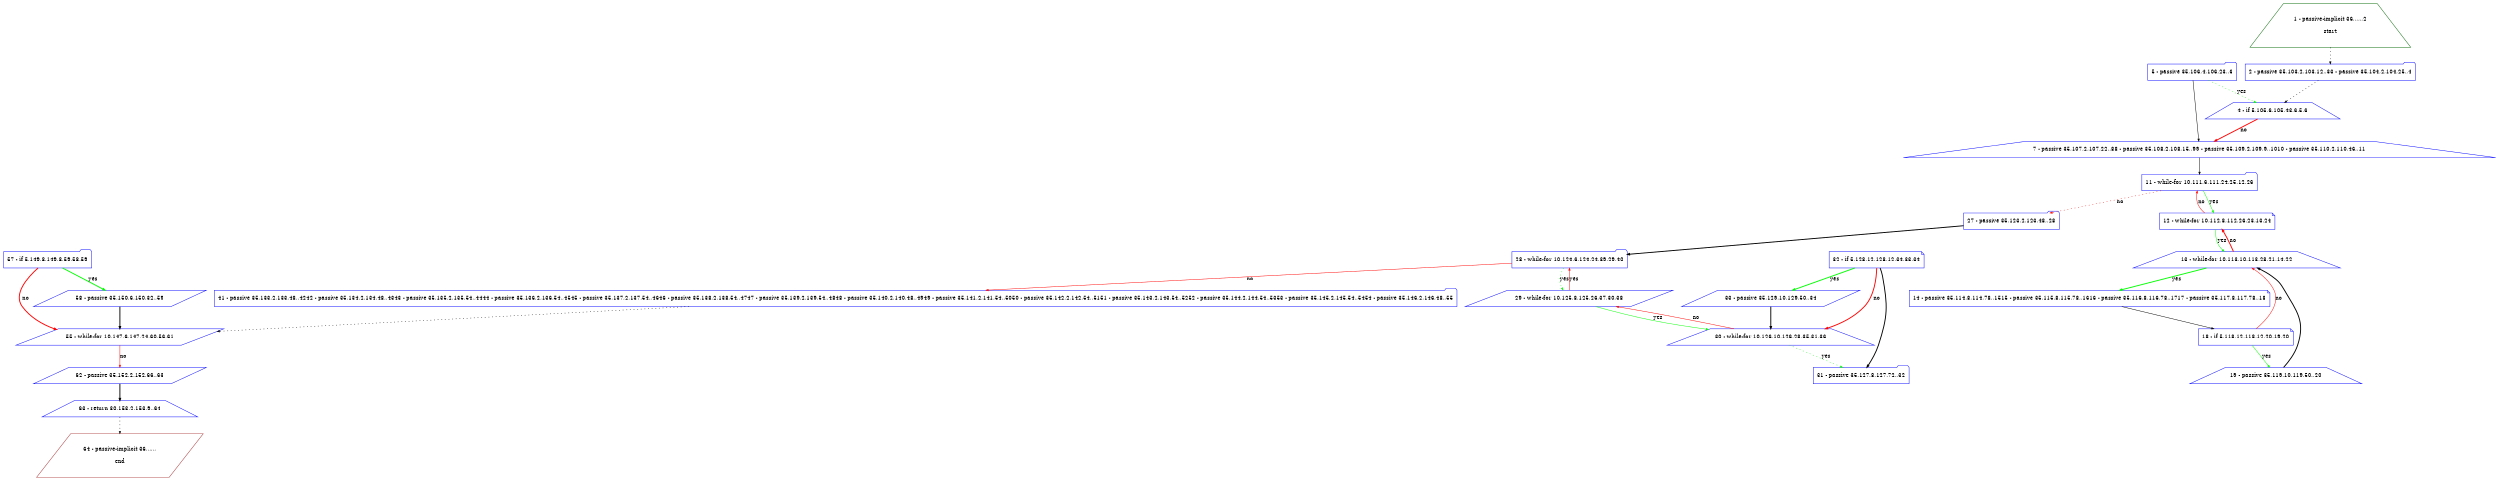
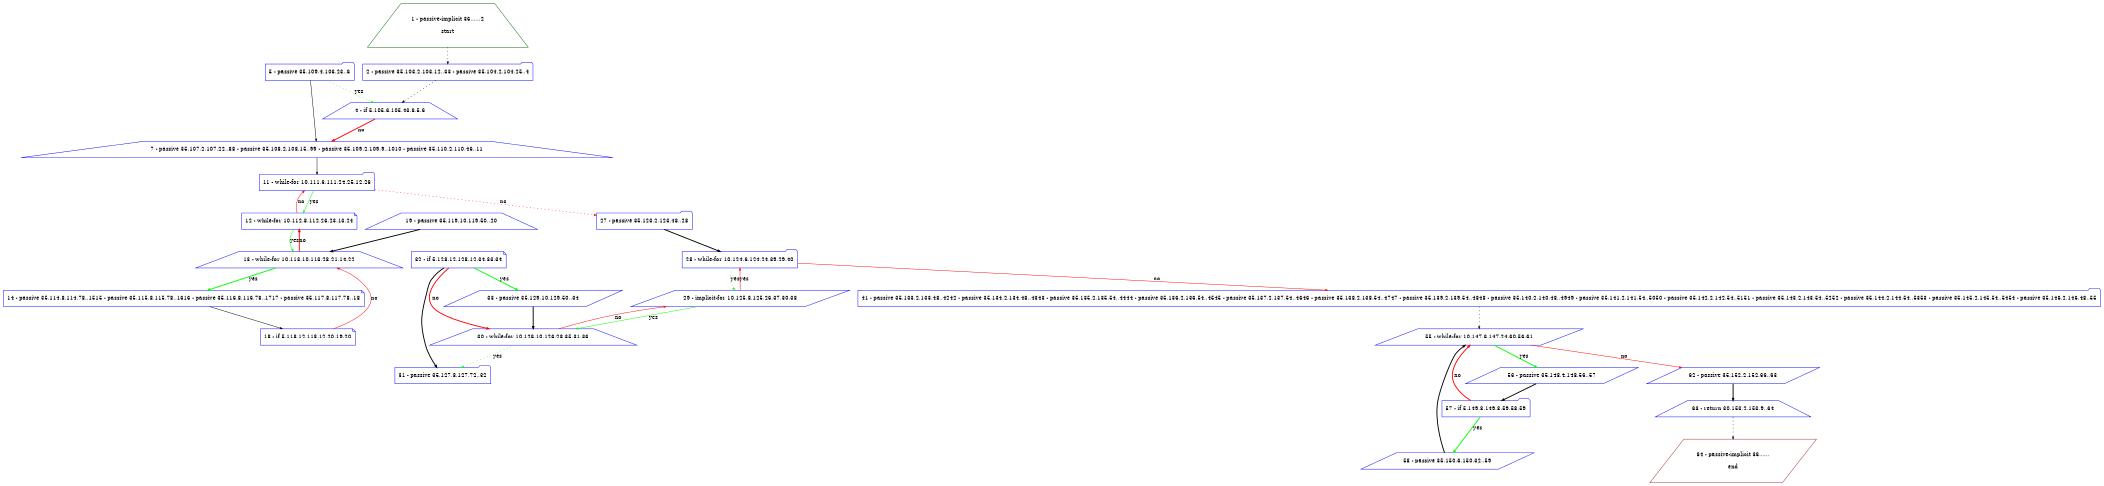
  digraph {
    bgcolor=white
    compound=true
    fillcolor="#FFFFCC"
    fontname="DejaVu Serif"
    fontsize=12
    pack=true
    packmode=clust
    style="rounded,filled"
    node [color="#0000ff" compound=true fillcolor="#ffffff" fixedsize=false fontname="DejaVu Serif" fontsize=12 node_initialized=no shape=folder style=filled]
    edge [arrowhead=normal arrowsize=0.5 arrowtail=none color="#000000" compound=true dir=forward fontcolor=black fontname="DejaVu Serif" fontsize=12 style=bold]
    n1 [label="2 - passive 35,103,2,103,12,,33 - passive 35,104,2,104,25,,4"]
    n2 [label="4 - if 5,105,6,105,43,6,5,6" shape=trapezium]
    n3 [label="7 - passive 35,107,2,107,22,,88 - passive 35,108,2,108,15,,99 - passive 35,109,2,109,9,,1010 - passive 35,110,2,110,46,,11" shape=trapezium]
    n4 [color="#006400" label="1 - passive-implicit 36,,,,,,2\n\nstart" shape=trapezium]
-   n5 [label="5 - passive 35,106,4,106,23,,6"]
+   n5 [label="5 - passive 35,109,4,106,23,,6"]
    n6 [label="11 - while-for 10,111,6,111,24,25,12,26"]
    n7 [label="12 - while-for 10,112,8,112,26,23,13,24" shape=note]
    n8 [label="27 - passive 35,123,2,123,48,,28"]
    n9 [label="13 - while-for 10,113,10,113,28,21,14,22" shape=trapezium]
    n10 [label="28 - while-for 10,124,6,124,24,39,29,40"]
    n11 [label="14 - passive 35,114,8,114,78,,1515 - passive 35,115,8,115,78,,1616 - passive 35,116,8,116,78,,1717 - passive 35,117,8,117,78,,18" shape=note]
-   n12 [label="29 - while-for 10,125,8,125,26,37,30,38" shape=parallelogram]
+   n12 [label="29 - implicit-for 10,125,8,125,26,37,30,38" shape=parallelogram]
    n13 [label="41 - passive 35,133,2,133,48,,4242 - passive 35,134,2,134,48,,4343 - passive 35,135,2,135,54,,4444 - passive 35,136,2,136,54,,4545 - passive 35,137,2,137,54,,4646 - passive 35,138,2,138,54,,4747 - passive 35,139,2,139,54,,4848 - passive 35,140,2,140,48,,4949 - passive 35,141,2,141,54,,5050 - passive 35,142,2,142,54,,5151 - passive 35,143,2,143,54,,5252 - passive 35,144,2,144,54,,5353 - passive 35,145,2,145,54,,5454 - passive 35,146,2,146,48,,55"]
    n14 [label="18 - if 5,118,12,118,12,20,19,20" shape=note]
    n15 [label="19 - passive 35,119,10,119,50,,20" shape=trapezium]
    n16 [label="30 - while-for 10,126,10,126,28,35,31,36" shape=trapezium]
    n17 [label="55 - while-for 10,147,6,147,24,60,56,61" shape=parallelogram]
    n18 [label="31 - passive 35,127,8,127,72,,32"]
+   n19 [label="56 - passive 35,148,4,148,56,,57" shape=parallelogram]
    n20 [label="62 - passive 35,152,2,152,66,,63" shape=parallelogram]
    n21 [label="32 - if 5,128,12,128,12,34,33,34" shape=note]
    n22 [label="33 - passive 35,129,10,129,50,,34" shape=parallelogram]
    n23 [label="57 - if 5,149,8,149,8,59,58,59"]
    n24 [label="63 - return 30,153,2,153,9,,64" shape=trapezium]
    n25 [label="58 - passive 35,150,6,150,32,,59" shape=parallelogram]
    n26 [color="#a52a2a" label="64 - passive-implicit 36,,,,,,\n\nend" shape=parallelogram]
    n1 -> n2 [style=dotted]
    n2 -> n3 [color="#ff0000" label=no]
    n3 -> n6 [style=solid]
    n4 -> n1 [style=dotted]
    n5 -> n2 [color="#00ff00" label=yes style=dotted]
    n5 -> n3 [style=solid]
    n6 -> n7 [color="#00ff00" label=yes style=solid]
    n6 -> n8 [color="#ff0000" label=no style=dotted]
    n7 -> n6 [color="#ff0000" label=no style=solid]
    n7 -> n9 [color="#00ff00" label=yes style=solid]
    n8 -> n10
    n9 -> n7 [color="#ff0000" label=no]
    n9 -> n11 [color="#00ff00" label=yes]
    n10 -> n12 [color="#00ff00" label=yes style=dotted]
    n10 -> n13 [color="#ff0000" label=no style=solid]
    n11 -> n14 [style=solid]
    n12 -> n10 [color="#ff0000" label=yes style=solid]
    n12 -> n16 [color="#00ff00" label=yes style=solid]
    n13 -> n17 [style=dotted]
    n14 -> n9 [color="#ff0000" label=no style=solid]
-   n14 -> n15 [color="#00ff00" label=yes style=solid]
    n15 -> n9
    n16 -> n12 [color="#ff0000" label=no style=solid]
    n16 -> n18 [color="#00ff00" label=yes style=dotted]
+   n17 -> n19 [color="#00ff00" label=yes]
    n17 -> n20 [color="#ff0000" label=no style=solid]
+   n19 -> n23
    n20 -> n24
    n21 -> n16 [color="#ff0000" label=no]
    n21 -> n18
    n21 -> n22 [color="#00ff00" label=yes]
    n22 -> n16
    n23 -> n17 [color="#ff0000" label=no]
    n23 -> n25 [color="#00ff00" label=yes]
    n24 -> n26 [style=dotted]
    n25 -> n17
  }
